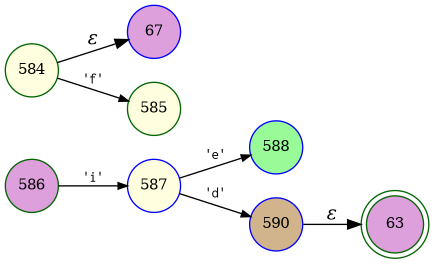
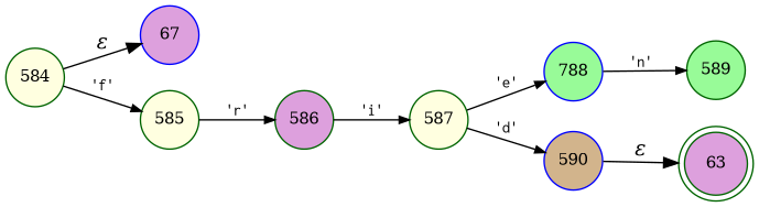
  digraph {
    rankdir=LR
    node [color=darkgreen fillcolor=plum fixedsize=true fontsize=11 shape=circle style=filled peripheries=1]
    edge [fontname=Courier arrowhead=normal arrowsize=.7 fontsize=11]
    n1 [label=63 shape=doublecircle width=.6 peripheries=""]
    n2 [color=blue label=67 width=.55]
    n3 [fillcolor=lightyellow label=584 width=.55]
    n4 [fillcolor=lightyellow label=585 width=.55]
    n5 [label=586 width=.55]
-   n6 [color=blue fillcolor=lightyellow label=587 width=.55]
-   n7 [color=blue fillcolor=palegreen label=588 width=.55]
+   n6 [fillcolor=lightyellow label=587 width=.55]
+   n7 [color=blue fillcolor=palegreen label=788 width=.55]
    n8 [color=blue fillcolor=tan label=590 width=.55]
+   n9 [fillcolor=palegreen label=589 width=.55]
    n3 -> n2 [fontname="Times-Italic" label="&epsilon;" arrowhead="" arrowsize="" fontsize=""]
    n3 -> n4 [label="'f'"]
+   n4 -> n5 [label="'r'"]
    n5 -> n6 [label="'i'"]
    n6 -> n7 [label="'e'"]
    n6 -> n8 [label="'d'"]
+   n7 -> n9 [label="'n'"]
    n8 -> n1 [fontname="Times-Italic" label="&epsilon;" arrowhead="" arrowsize="" fontsize=""]
  }
